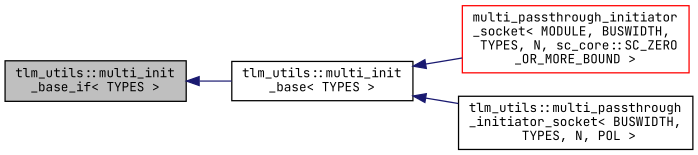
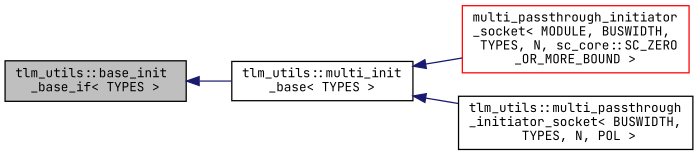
  digraph {
    rankdir=LR
    fontname="JetBrains Mono"
    node [color=black fillcolor=white fontname="JetBrains Mono" fontsize=10 shape=record style=filled]
    edge [color=midnightblue dir=back fontname="JetBrains Mono" fontsize=10 labelfontname=FreeSans labelfontsize=10 style=solid]
-   n1 [fillcolor=grey75 fontcolor=black height=0.2 label="tlm_utils::multi_init\l_base_if\< TYPES \>" width=0.4]
+   n1 [fillcolor=grey75 fontcolor=black height=0.2 label="tlm_utils::base_init\l_base_if\< TYPES \>" width=0.4]
    n2 [height=0.2 label="tlm_utils::multi_init\l_base\< TYPES \>" width=0.4]
    n3 [color=red height=0.2 label="multi_passthrough_initiator\l_socket\< MODULE, BUSWIDTH,\l TYPES, N, sc_core::SC_ZERO\l_OR_MORE_BOUND \>" width=0.4]
    n4 [height=0.2 label="tlm_utils::multi_passthrough\l_initiator_socket\< BUSWIDTH,\l TYPES, N, POL \>" width=0.4]
    n1 -> n2
    n2 -> n3
    n2 -> n4
  }
